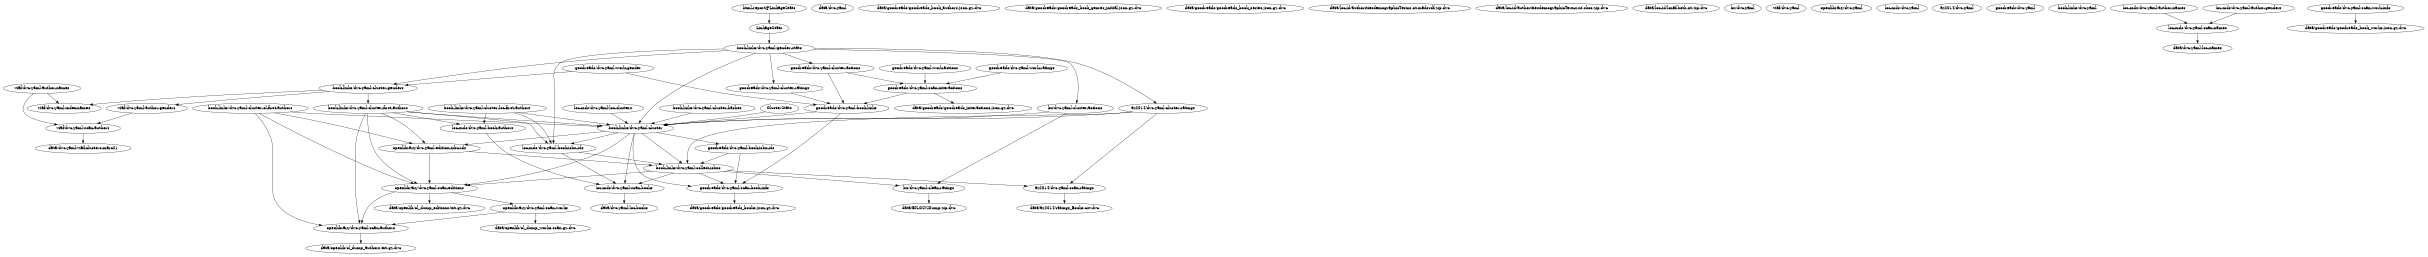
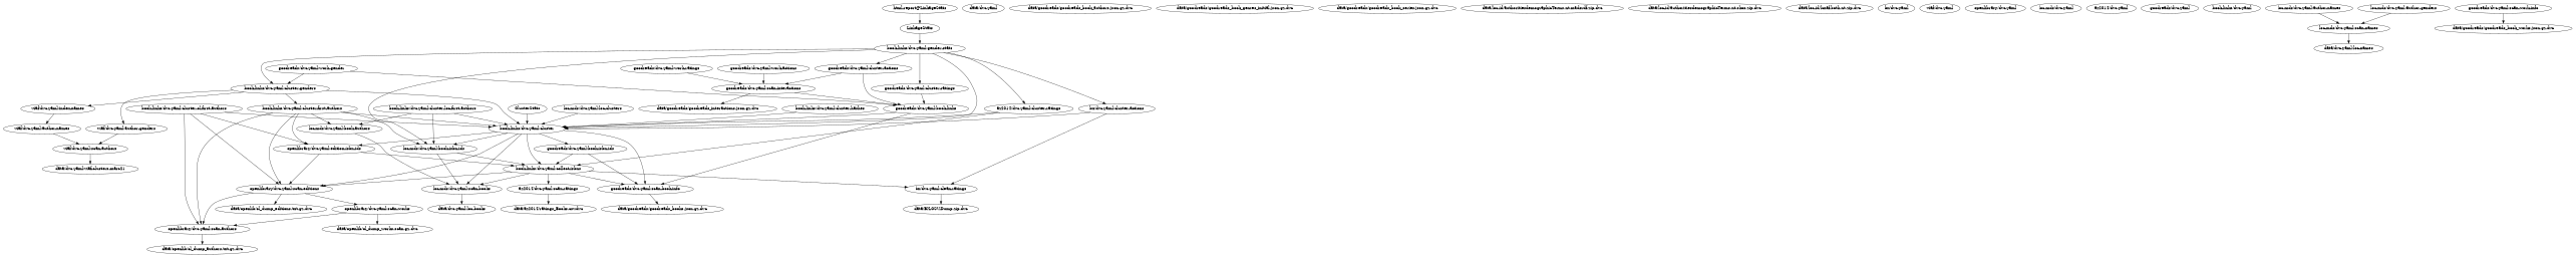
  strict digraph {
    ClusterStats
    "book-links/dvc.yaml:cluster"
    "openlibrary/dvc.yaml:scan-editions"
    "openlibrary/dvc.yaml:edition-isbn-ids"
    "book-links/dvc.yaml:collect-isbns"
    "loc-mds/dvc.yaml:scan-books"
    "loc-mds/dvc.yaml:book-isbn-ids"
    "goodreads/dvc.yaml:scan-book-info"
    "goodreads/dvc.yaml:book-isbn-ids"
    LinkageStats
    "book-links/dvc.yaml:gender-stats"
    "bx/dvc.yaml:cluster-actions"
    "az2014/dvc.yaml:cluster-ratings"
    "goodreads/dvc.yaml:cluster-actions"
    "goodreads/dvc.yaml:cluster-ratings"
    "book-links/dvc.yaml:cluster-genders"
    "html-report@LinkageStats"
    "data/dvc.yaml"
    "data/goodreads/goodreads_book_authors.json.gz.dvc"
    "data/goodreads/goodreads_book_genres_initial.json.gz.dvc"
    "data/goodreads/goodreads_book_series.json.gz.dvc"
    "data/loc-id/authoritiesdemographicTerms.nt.madsrdf.zip.dvc"
    "data/loc-id/authoritiesdemographicTerms.nt.skos.zip.dvc"
    "data/loc-id/lcnaf.both.nt.zip.dvc"
    "bx/dvc.yaml"
    "viaf/dvc.yaml"
    "openlibrary/dvc.yaml"
    "loc-mds/dvc.yaml"
    "az2014/dvc.yaml"
    "goodreads/dvc.yaml"
    "book-links/dvc.yaml"
    "openlibrary/dvc.yaml:scan-authors"
    "openlibrary/dvc.yaml:scan-works"
    "data/openlib/ol_dump_editions.txt.gz.dvc"
    "bx/dvc.yaml:clean-ratings"
    "az2014/dvc.yaml:scan-ratings"
    "data/dvc.yaml:loc-books"
    "data/goodreads/goodreads_books.json.gz.dvc"
    "goodreads/dvc.yaml:scan-interactions"
    "goodreads/dvc.yaml:book-links"
    "viaf/dvc.yaml:author-genders"
    "viaf/dvc.yaml:index-names"
    "book-links/dvc.yaml:cluster-first-authors"
    "data/BX-CSV-Dump.zip.dvc"
    "viaf/dvc.yaml:scan-authors"
    "data/dvc.yaml:viaf-clusters-marc21"
    "viaf/dvc.yaml:author-names"
    "data/openlib/ol_dump_authors.txt.gz.dvc"
    n49 [label="data/openlib/ol_dump_works.scan.gz.dvc"]
    "data/az2014/ratings_Books.csv.dvc"
    "loc-mds/dvc.yaml:scan-names"
    "data/dvc.yaml:loc-names"
    "loc-mds/dvc.yaml:book-authors"
    "loc-mds/dvc.yaml:author-names"
    "loc-mds/dvc.yaml:author-genders"
    "loc-mds/dvc.yaml:loc-clusters"
    "goodreads/dvc.yaml:scan-work-info"
    "data/goodreads/goodreads_book_works.json.gz.dvc"
    "data/goodreads/goodreads_interactions.json.gz.dvc"
    "goodreads/dvc.yaml:work-actions"
    "goodreads/dvc.yaml:work-ratings"
    "goodreads/dvc.yaml:work-gender"
    "book-links/dvc.yaml:cluster-ol-first-authors"
    "book-links/dvc.yaml:cluster-loc-first-authors"
    "book-links/dvc.yaml:cluster-hashes"
    ClusterStats -> "book-links/dvc.yaml:cluster"
    "book-links/dvc.yaml:cluster" -> "openlibrary/dvc.yaml:scan-editions"
    "book-links/dvc.yaml:cluster" -> "openlibrary/dvc.yaml:edition-isbn-ids"
    "book-links/dvc.yaml:cluster" -> "book-links/dvc.yaml:collect-isbns"
    "book-links/dvc.yaml:cluster" -> "loc-mds/dvc.yaml:scan-books"
    "book-links/dvc.yaml:cluster" -> "loc-mds/dvc.yaml:book-isbn-ids"
    "book-links/dvc.yaml:cluster" -> "goodreads/dvc.yaml:scan-book-info"
    "book-links/dvc.yaml:cluster" -> "goodreads/dvc.yaml:book-isbn-ids"
    "openlibrary/dvc.yaml:scan-editions" -> "openlibrary/dvc.yaml:scan-authors"
    "openlibrary/dvc.yaml:scan-editions" -> "openlibrary/dvc.yaml:scan-works"
    "openlibrary/dvc.yaml:scan-editions" -> "data/openlib/ol_dump_editions.txt.gz.dvc"
    "openlibrary/dvc.yaml:edition-isbn-ids" -> "openlibrary/dvc.yaml:scan-editions"
    "openlibrary/dvc.yaml:edition-isbn-ids" -> "book-links/dvc.yaml:collect-isbns"
    "book-links/dvc.yaml:collect-isbns" -> "openlibrary/dvc.yaml:scan-editions"
    "book-links/dvc.yaml:collect-isbns" -> "loc-mds/dvc.yaml:scan-books"
    "book-links/dvc.yaml:collect-isbns" -> "goodreads/dvc.yaml:scan-book-info"
    "book-links/dvc.yaml:collect-isbns" -> "bx/dvc.yaml:clean-ratings"
    "book-links/dvc.yaml:collect-isbns" -> "az2014/dvc.yaml:scan-ratings"
    "loc-mds/dvc.yaml:scan-books" -> "data/dvc.yaml:loc-books"
    "loc-mds/dvc.yaml:book-isbn-ids" -> "book-links/dvc.yaml:collect-isbns"
    "loc-mds/dvc.yaml:book-isbn-ids" -> "loc-mds/dvc.yaml:scan-books"
    "goodreads/dvc.yaml:scan-book-info" -> "data/goodreads/goodreads_books.json.gz.dvc"
    "goodreads/dvc.yaml:book-isbn-ids" -> "book-links/dvc.yaml:collect-isbns"
    "goodreads/dvc.yaml:book-isbn-ids" -> "goodreads/dvc.yaml:scan-book-info"
    LinkageStats -> "book-links/dvc.yaml:gender-stats"
    "book-links/dvc.yaml:gender-stats" -> "book-links/dvc.yaml:cluster"
    "book-links/dvc.yaml:gender-stats" -> "loc-mds/dvc.yaml:book-isbn-ids"
    "book-links/dvc.yaml:gender-stats" -> "bx/dvc.yaml:cluster-actions"
    "book-links/dvc.yaml:gender-stats" -> "az2014/dvc.yaml:cluster-ratings"
    "book-links/dvc.yaml:gender-stats" -> "goodreads/dvc.yaml:cluster-actions"
    "book-links/dvc.yaml:gender-stats" -> "goodreads/dvc.yaml:cluster-ratings"
    "book-links/dvc.yaml:gender-stats" -> "book-links/dvc.yaml:cluster-genders"
    "bx/dvc.yaml:cluster-actions" -> "book-links/dvc.yaml:cluster"
    "bx/dvc.yaml:cluster-actions" -> "bx/dvc.yaml:clean-ratings"
    "az2014/dvc.yaml:cluster-ratings" -> "book-links/dvc.yaml:cluster"
    "az2014/dvc.yaml:cluster-ratings" -> "book-links/dvc.yaml:collect-isbns"
-   "az2014/dvc.yaml:cluster-ratings" -> "az2014/dvc.yaml:scan-ratings"
    "goodreads/dvc.yaml:cluster-actions" -> "goodreads/dvc.yaml:scan-interactions"
    "goodreads/dvc.yaml:cluster-actions" -> "goodreads/dvc.yaml:book-links"
    "goodreads/dvc.yaml:cluster-ratings" -> "goodreads/dvc.yaml:book-links"
+   "book-links/dvc.yaml:cluster-genders" -> "book-links/dvc.yaml:cluster"
    "book-links/dvc.yaml:cluster-genders" -> "viaf/dvc.yaml:author-genders"
    "book-links/dvc.yaml:cluster-genders" -> "viaf/dvc.yaml:index-names"
    "book-links/dvc.yaml:cluster-genders" -> "book-links/dvc.yaml:cluster-first-authors"
    "html-report@LinkageStats" -> LinkageStats
    "openlibrary/dvc.yaml:scan-authors" -> "data/openlib/ol_dump_authors.txt.gz.dvc"
    "openlibrary/dvc.yaml:scan-works" -> "openlibrary/dvc.yaml:scan-authors"
    "openlibrary/dvc.yaml:scan-works" -> n49
    "bx/dvc.yaml:clean-ratings" -> "data/BX-CSV-Dump.zip.dvc"
    "az2014/dvc.yaml:scan-ratings" -> "data/az2014/ratings_Books.csv.dvc"
    "goodreads/dvc.yaml:scan-interactions" -> "goodreads/dvc.yaml:book-links"
    "goodreads/dvc.yaml:scan-interactions" -> "data/goodreads/goodreads_interactions.json.gz.dvc"
    "goodreads/dvc.yaml:book-links" -> "book-links/dvc.yaml:cluster"
    "goodreads/dvc.yaml:book-links" -> "goodreads/dvc.yaml:scan-book-info"
    "viaf/dvc.yaml:author-genders" -> "viaf/dvc.yaml:scan-authors"
-   "viaf/dvc.yaml:author-names" -> "viaf/dvc.yaml:index-names"
+   "viaf/dvc.yaml:index-names" -> "viaf/dvc.yaml:author-names"
    "book-links/dvc.yaml:cluster-first-authors" -> "book-links/dvc.yaml:cluster"
    "book-links/dvc.yaml:cluster-first-authors" -> "openlibrary/dvc.yaml:scan-editions"
    "book-links/dvc.yaml:cluster-first-authors" -> "openlibrary/dvc.yaml:edition-isbn-ids"
    "book-links/dvc.yaml:cluster-first-authors" -> "loc-mds/dvc.yaml:book-isbn-ids"
    "book-links/dvc.yaml:cluster-first-authors" -> "openlibrary/dvc.yaml:scan-authors"
    "book-links/dvc.yaml:cluster-first-authors" -> "loc-mds/dvc.yaml:book-authors"
    "viaf/dvc.yaml:scan-authors" -> "data/dvc.yaml:viaf-clusters-marc21"
    "viaf/dvc.yaml:author-names" -> "viaf/dvc.yaml:scan-authors"
    "loc-mds/dvc.yaml:scan-names" -> "data/dvc.yaml:loc-names"
    "loc-mds/dvc.yaml:book-authors" -> "loc-mds/dvc.yaml:scan-books"
    "loc-mds/dvc.yaml:author-names" -> "loc-mds/dvc.yaml:scan-names"
    "loc-mds/dvc.yaml:author-genders" -> "loc-mds/dvc.yaml:scan-names"
    "loc-mds/dvc.yaml:loc-clusters" -> "book-links/dvc.yaml:cluster"
    "goodreads/dvc.yaml:scan-work-info" -> "data/goodreads/goodreads_book_works.json.gz.dvc"
    "goodreads/dvc.yaml:work-actions" -> "goodreads/dvc.yaml:scan-interactions"
    "goodreads/dvc.yaml:work-ratings" -> "goodreads/dvc.yaml:scan-interactions"
    "goodreads/dvc.yaml:work-gender" -> "book-links/dvc.yaml:cluster-genders"
    "goodreads/dvc.yaml:work-gender" -> "goodreads/dvc.yaml:book-links"
    "book-links/dvc.yaml:cluster-ol-first-authors" -> "book-links/dvc.yaml:cluster"
    "book-links/dvc.yaml:cluster-ol-first-authors" -> "openlibrary/dvc.yaml:scan-editions"
    "book-links/dvc.yaml:cluster-ol-first-authors" -> "openlibrary/dvc.yaml:edition-isbn-ids"
    "book-links/dvc.yaml:cluster-ol-first-authors" -> "openlibrary/dvc.yaml:scan-authors"
    "book-links/dvc.yaml:cluster-loc-first-authors" -> "book-links/dvc.yaml:cluster"
    "book-links/dvc.yaml:cluster-loc-first-authors" -> "loc-mds/dvc.yaml:book-isbn-ids"
    "book-links/dvc.yaml:cluster-loc-first-authors" -> "loc-mds/dvc.yaml:book-authors"
    "book-links/dvc.yaml:cluster-hashes" -> "book-links/dvc.yaml:cluster"
  }
